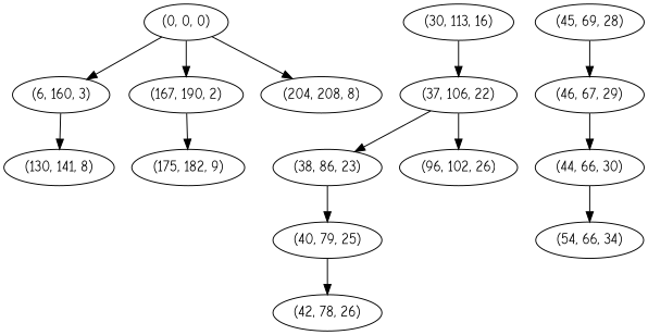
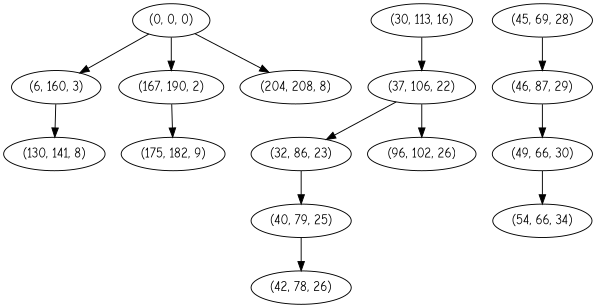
  digraph {
    fontname="Comic Neue"
    node [fontname="Comic Neue"]
    edge [fontname="Comic Neue"]
    "(0, 0, 0)"
    "(6, 160, 3)"
    "(167, 190, 2)"
    "(204, 208, 8)"
    "(130, 141, 8)"
    "(175, 182, 9)"
    "(30, 113, 16)"
    "(37, 106, 22)"
-   "(38, 86, 23)"
+   "(38, 86, 23)" [label="(32, 86, 23)"]
    "(96, 102, 26)"
    "(40, 79, 25)"
    "(42, 78, 26)"
    "(45, 69, 28)"
-   "(46, 67, 29)"
-   "(49, 66, 30)" [label="(44, 66, 30)"]
+   "(46, 67, 29)" [label="(46, 87, 29)"]
+   "(49, 66, 30)"
    n16 [label="(54, 66, 34)"]
    "(0, 0, 0)" -> "(6, 160, 3)"
    "(0, 0, 0)" -> "(167, 190, 2)"
    "(0, 0, 0)" -> "(204, 208, 8)"
    "(6, 160, 3)" -> "(130, 141, 8)"
    "(167, 190, 2)" -> "(175, 182, 9)"
    "(30, 113, 16)" -> "(37, 106, 22)"
    "(37, 106, 22)" -> "(38, 86, 23)"
    "(37, 106, 22)" -> "(96, 102, 26)"
    "(38, 86, 23)" -> "(40, 79, 25)"
    "(40, 79, 25)" -> "(42, 78, 26)"
    "(45, 69, 28)" -> "(46, 67, 29)"
    "(46, 67, 29)" -> "(49, 66, 30)"
    "(49, 66, 30)" -> n16
  }
